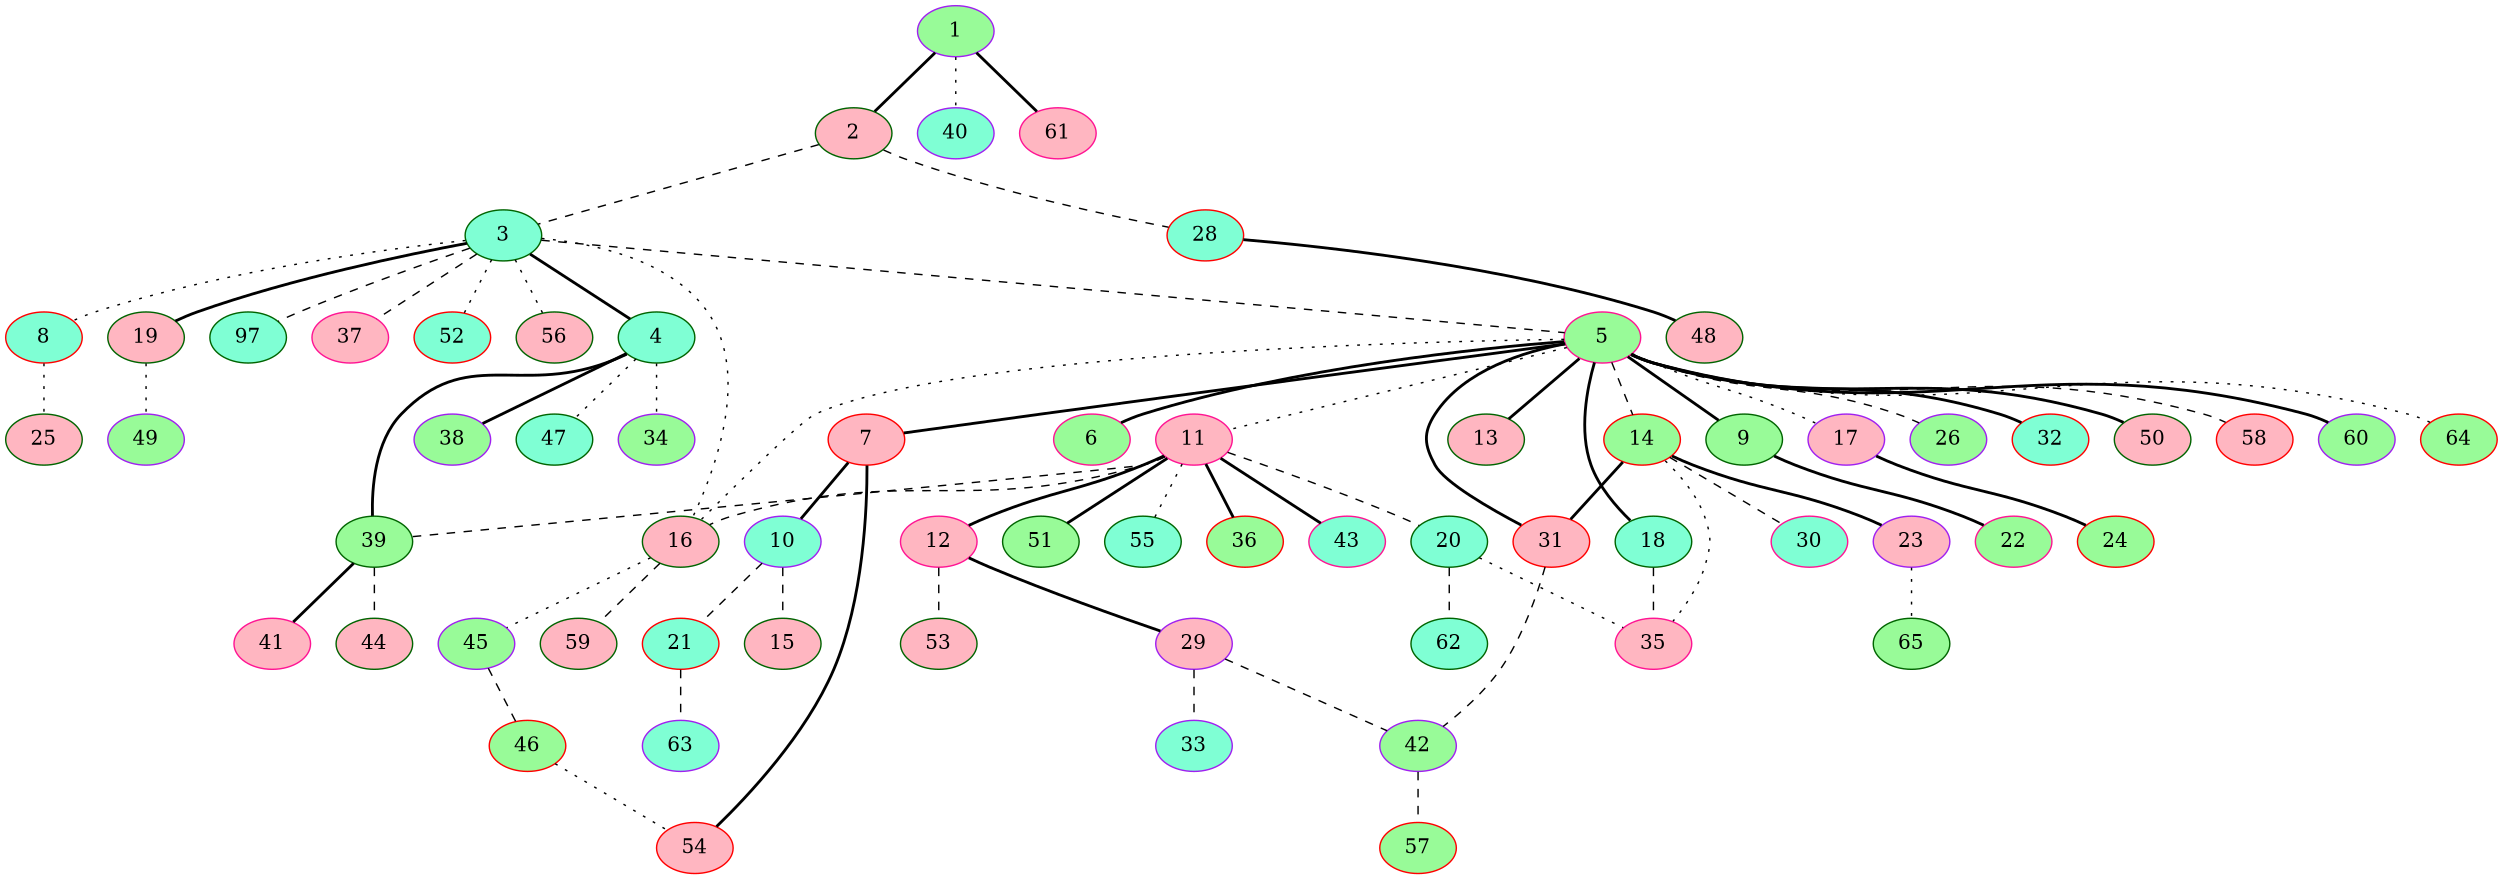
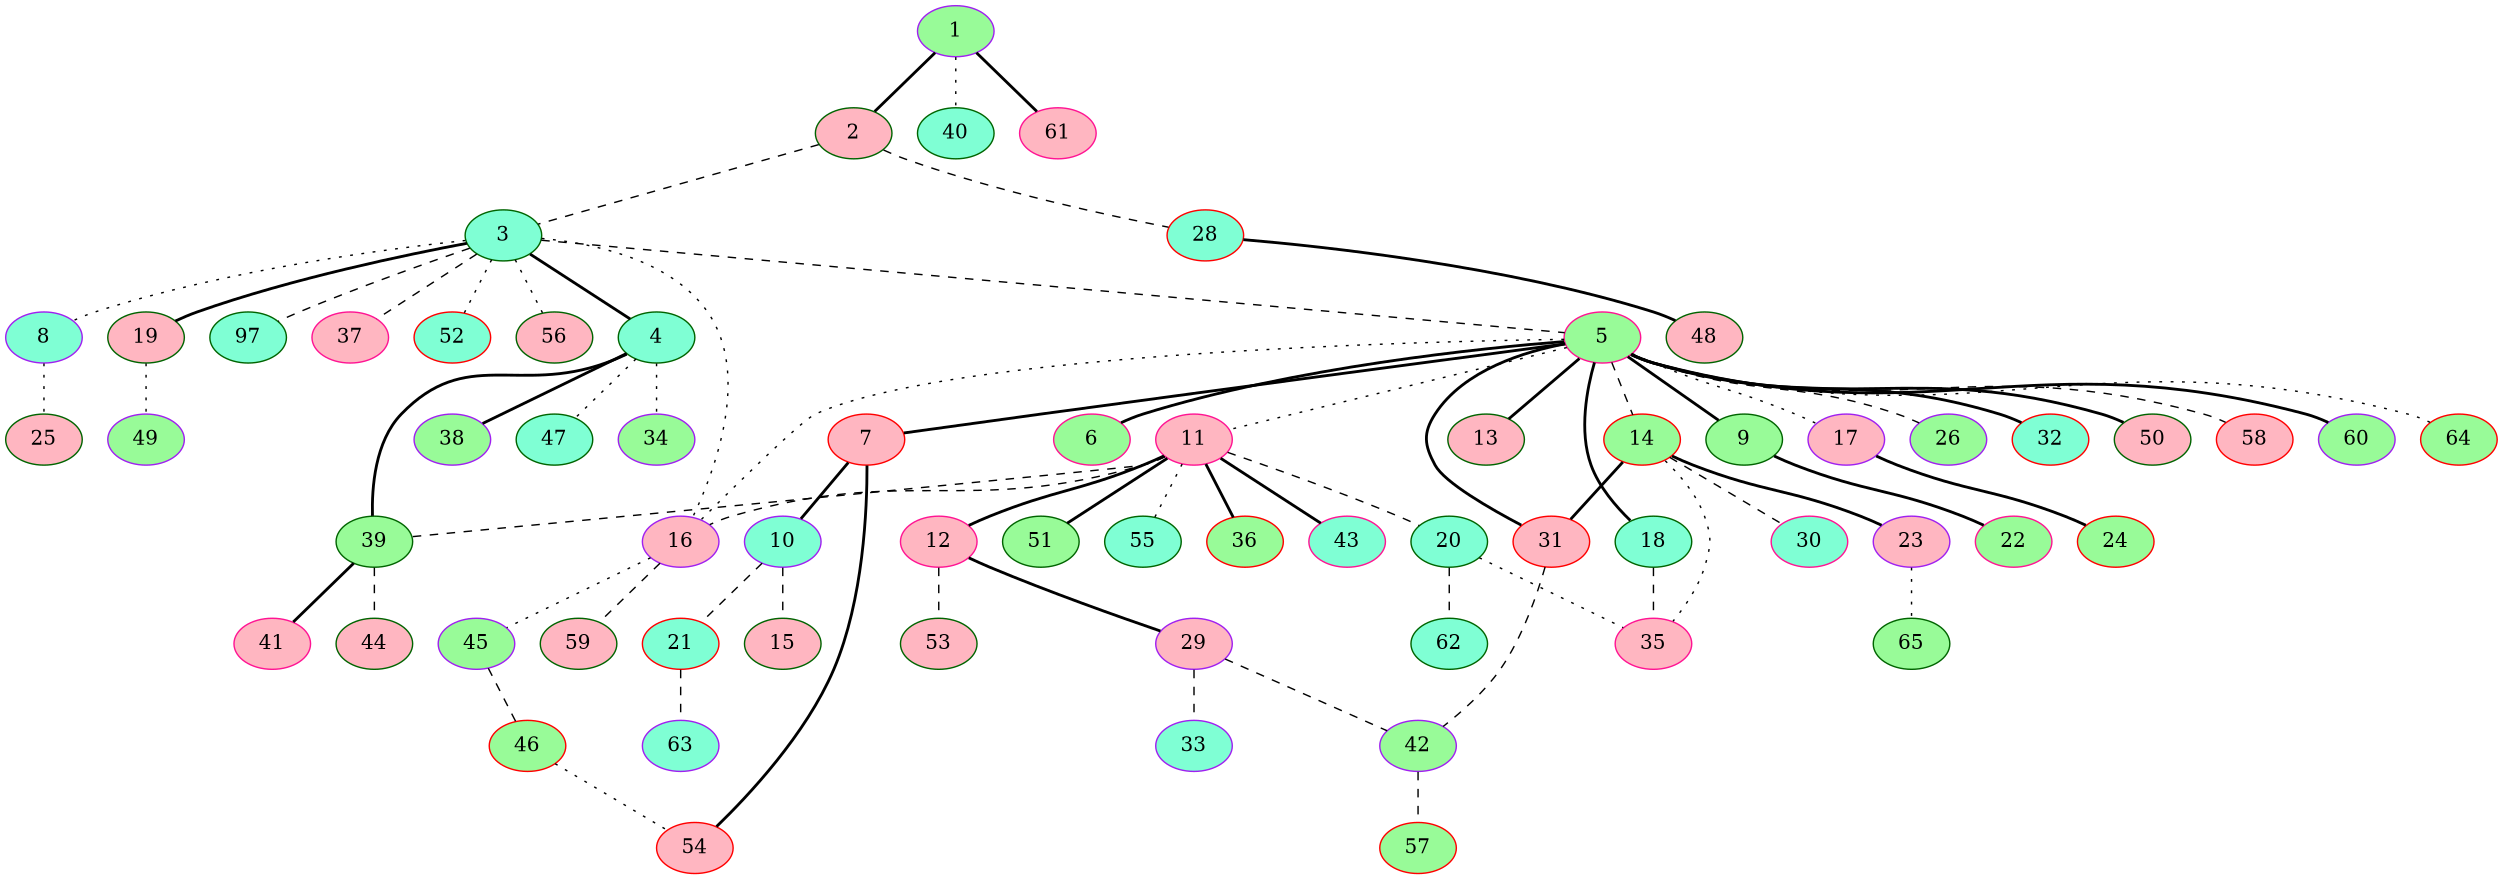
  graph {
    node [color=darkgreen fillcolor=lightpink style=filled]
    edge [style=bold]
    1 [color=purple fillcolor=palegreen]
    2
-   40 [color=purple fillcolor=aquamarine]
+   40 [fillcolor=aquamarine]
    61 [color=deeppink]
    3 [fillcolor=aquamarine]
    28 [color=red fillcolor=aquamarine]
    4 [fillcolor=aquamarine]
    5 [color=deeppink fillcolor=palegreen]
-   8 [color=red fillcolor=aquamarine]
-   16
+   8 [color=purple fillcolor=aquamarine]
+   16 [color=purple]
    19
    n12 [fillcolor=aquamarine label=97]
    37 [color=deeppink]
    52 [color=red fillcolor=aquamarine]
    56
    48
    34 [color=purple fillcolor=palegreen]
    38 [color=purple fillcolor=palegreen]
    39 [fillcolor=palegreen]
    47 [fillcolor=aquamarine]
    6 [color=deeppink fillcolor=palegreen]
    7 [color=red]
    9 [fillcolor=palegreen]
    11 [color=deeppink]
    13
    14 [color=red fillcolor=palegreen]
    17 [color=purple]
    18 [fillcolor=aquamarine]
    26 [color=purple fillcolor=palegreen]
    31 [color=red]
    32 [color=red fillcolor=aquamarine]
    50
    58 [color=red]
    60 [color=purple fillcolor=palegreen]
    64 [color=red fillcolor=palegreen]
    25
    45 [color=purple fillcolor=palegreen]
    59
    49 [color=purple fillcolor=palegreen]
    41 [color=deeppink]
    44
    10 [color=purple fillcolor=aquamarine]
    54 [color=red]
    22 [color=deeppink fillcolor=palegreen]
    12 [color=deeppink]
    20 [fillcolor=aquamarine]
    36 [color=red fillcolor=palegreen]
    43 [color=deeppink fillcolor=aquamarine]
    51 [fillcolor=palegreen]
    55 [fillcolor=aquamarine]
    23 [color=purple]
    30 [color=deeppink fillcolor=aquamarine]
    35 [color=deeppink]
    24 [color=red fillcolor=palegreen]
    42 [color=purple fillcolor=palegreen]
    15
    21 [color=red fillcolor=aquamarine]
    46 [color=red fillcolor=palegreen]
    63 [color=purple fillcolor=aquamarine]
    29 [color=purple]
    53
    62 [fillcolor=aquamarine]
    33 [color=purple fillcolor=aquamarine]
    65 [fillcolor=palegreen]
    57 [color=red fillcolor=palegreen]
    1 -- 2
    1 -- 40 [style=dotted]
    1 -- 61
    2 -- 3 [style=dashed]
    2 -- 28 [style=dashed]
    3 -- 4
    3 -- 5 [style=dashed]
    3 -- 8 [style=dotted]
    3 -- 16 [style=dotted]
    3 -- 19
    3 -- n12 [style=dashed]
    3 -- 37 [style=dashed]
    3 -- 52 [style=dotted]
    3 -- 56 [style=dotted]
    28 -- 48
    4 -- 34 [style=dotted]
    4 -- 38
    4 -- 39
    4 -- 47 [style=dotted]
    5 -- 16 [style=dotted]
    5 -- 6
    5 -- 7
    5 -- 9
    5 -- 11 [style=dotted]
    5 -- 13
    5 -- 14 [style=dashed]
    5 -- 17 [style=dotted]
    5 -- 18
    5 -- 26 [style=dashed]
    5 -- 31
    5 -- 32
    5 -- 50
    5 -- 58 [style=dashed]
    5 -- 60
    5 -- 64 [style=dotted]
    8 -- 25 [style=dotted]
    16 -- 45 [style=dotted]
    16 -- 59 [style=dashed]
    19 -- 49 [style=dotted]
    39 -- 41
    39 -- 44 [style=dashed]
    7 -- 10
    7 -- 54
    9 -- 22
    11 -- 16 [style=dashed]
    11 -- 39 [style=dashed]
    11 -- 12
    11 -- 20 [style=dashed]
    11 -- 36
    11 -- 43
    11 -- 51
    11 -- 55 [style=dotted]
    14 -- 31
    14 -- 23
    14 -- 30 [style=dashed]
    14 -- 35 [style=dotted]
    17 -- 24
    18 -- 35 [style=dashed]
    31 -- 42 [style=dashed]
    45 -- 46 [style=dashed]
    10 -- 15 [style=dashed]
    10 -- 21 [style=dashed]
    12 -- 29
    12 -- 53 [style=dashed]
    20 -- 35 [style=dotted]
    20 -- 62 [style=dashed]
    23 -- 65 [style=dotted]
    42 -- 57 [style=dashed]
    21 -- 63 [style=dashed]
    46 -- 54 [style=dotted]
    29 -- 42 [style=dashed]
    29 -- 33 [style=dashed]
  }
